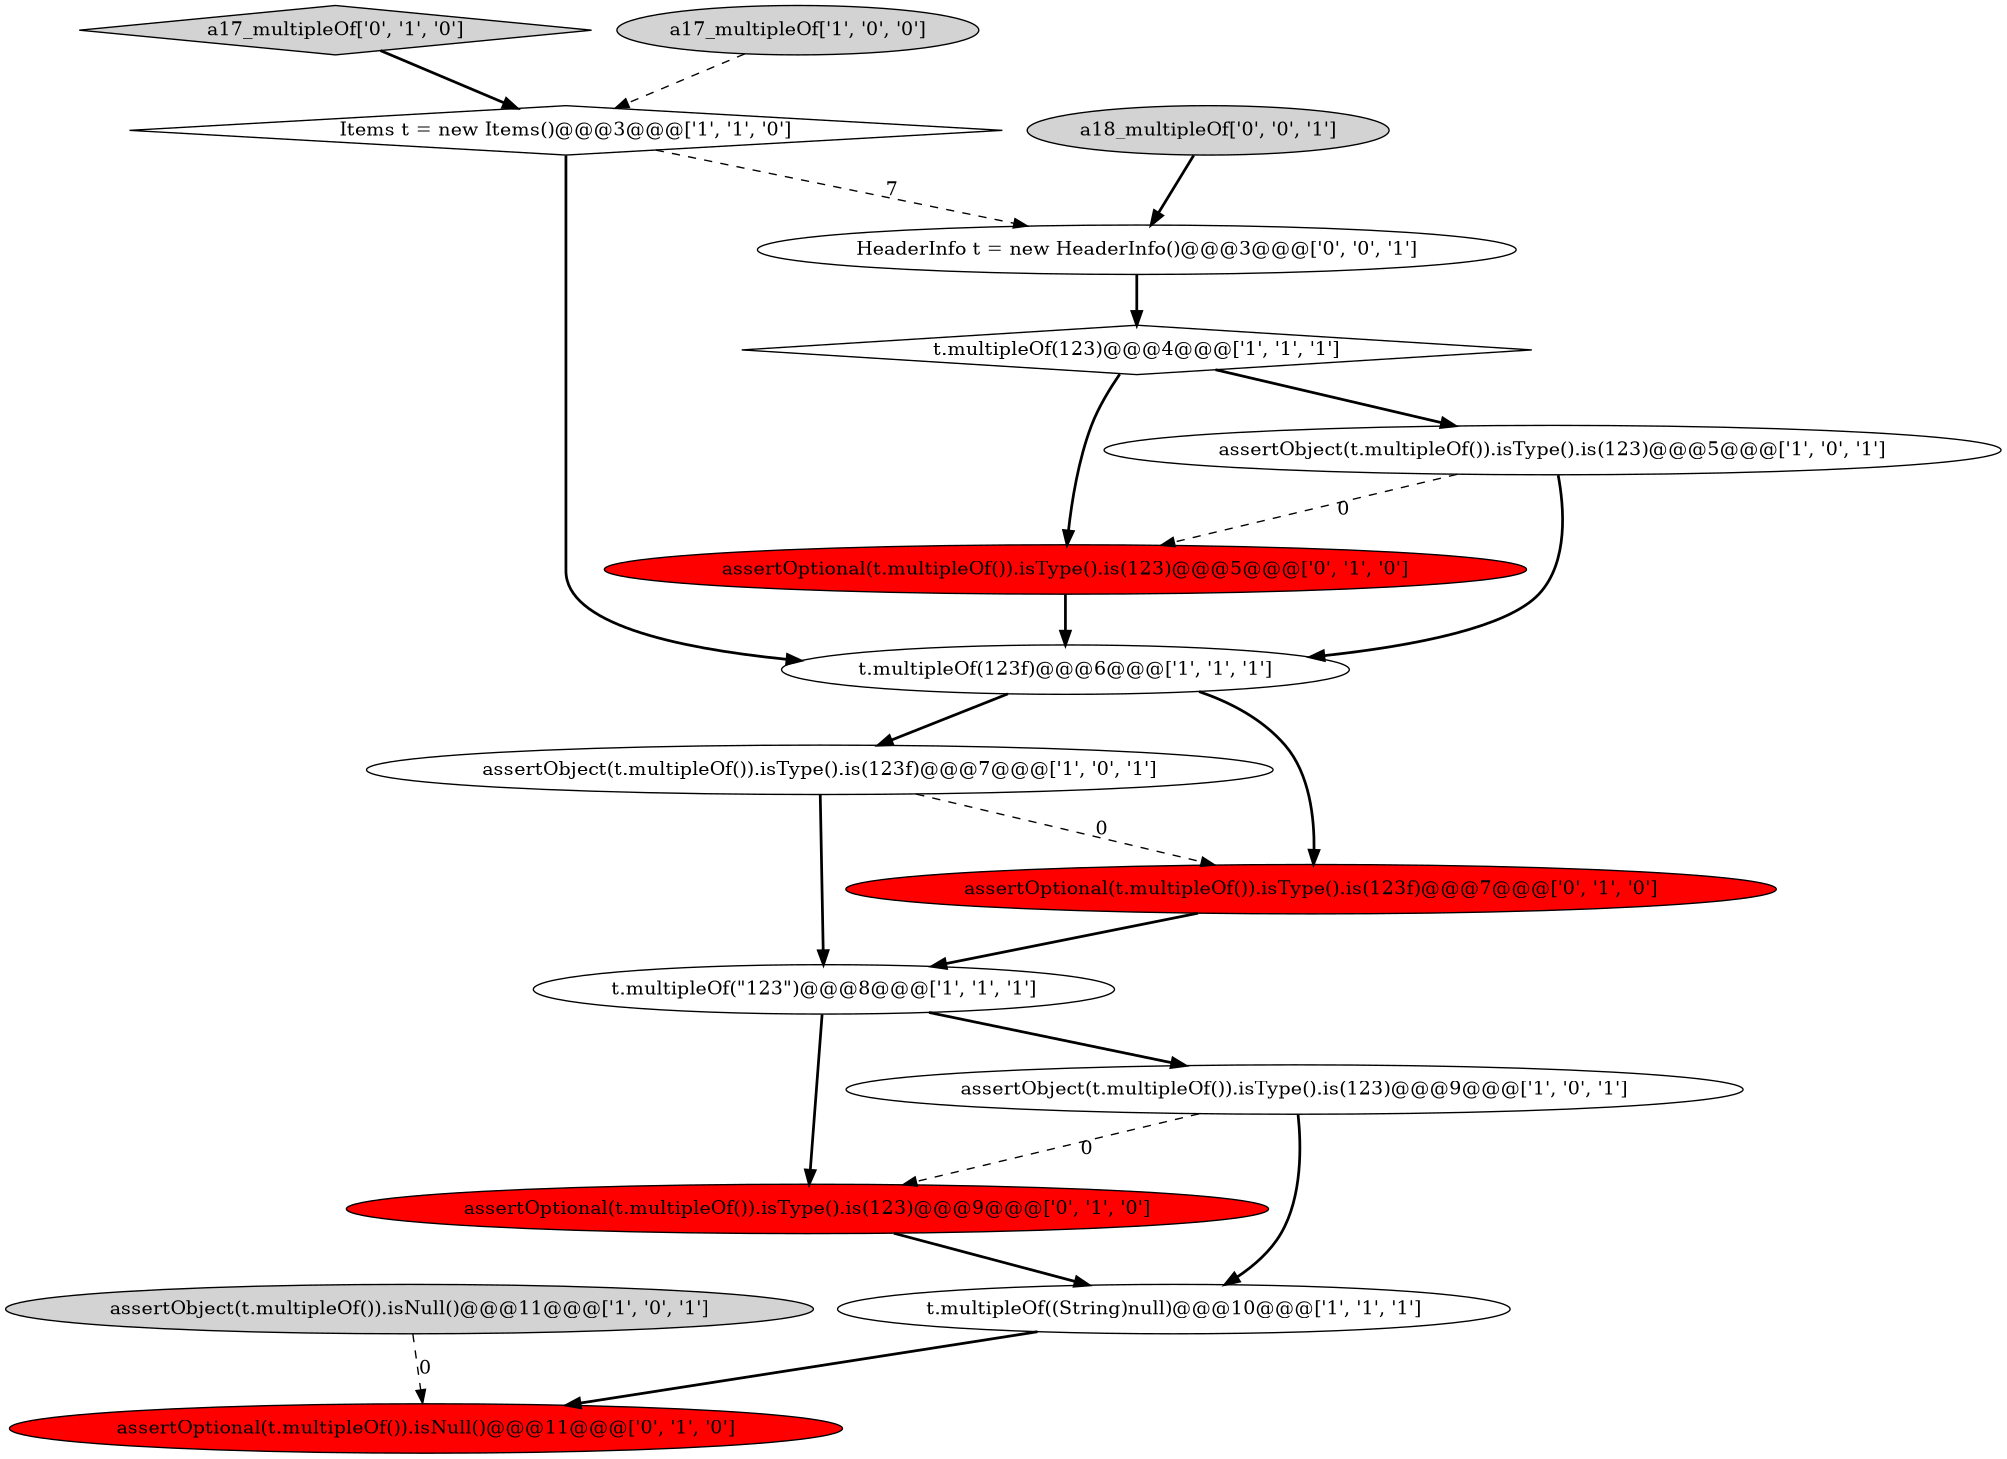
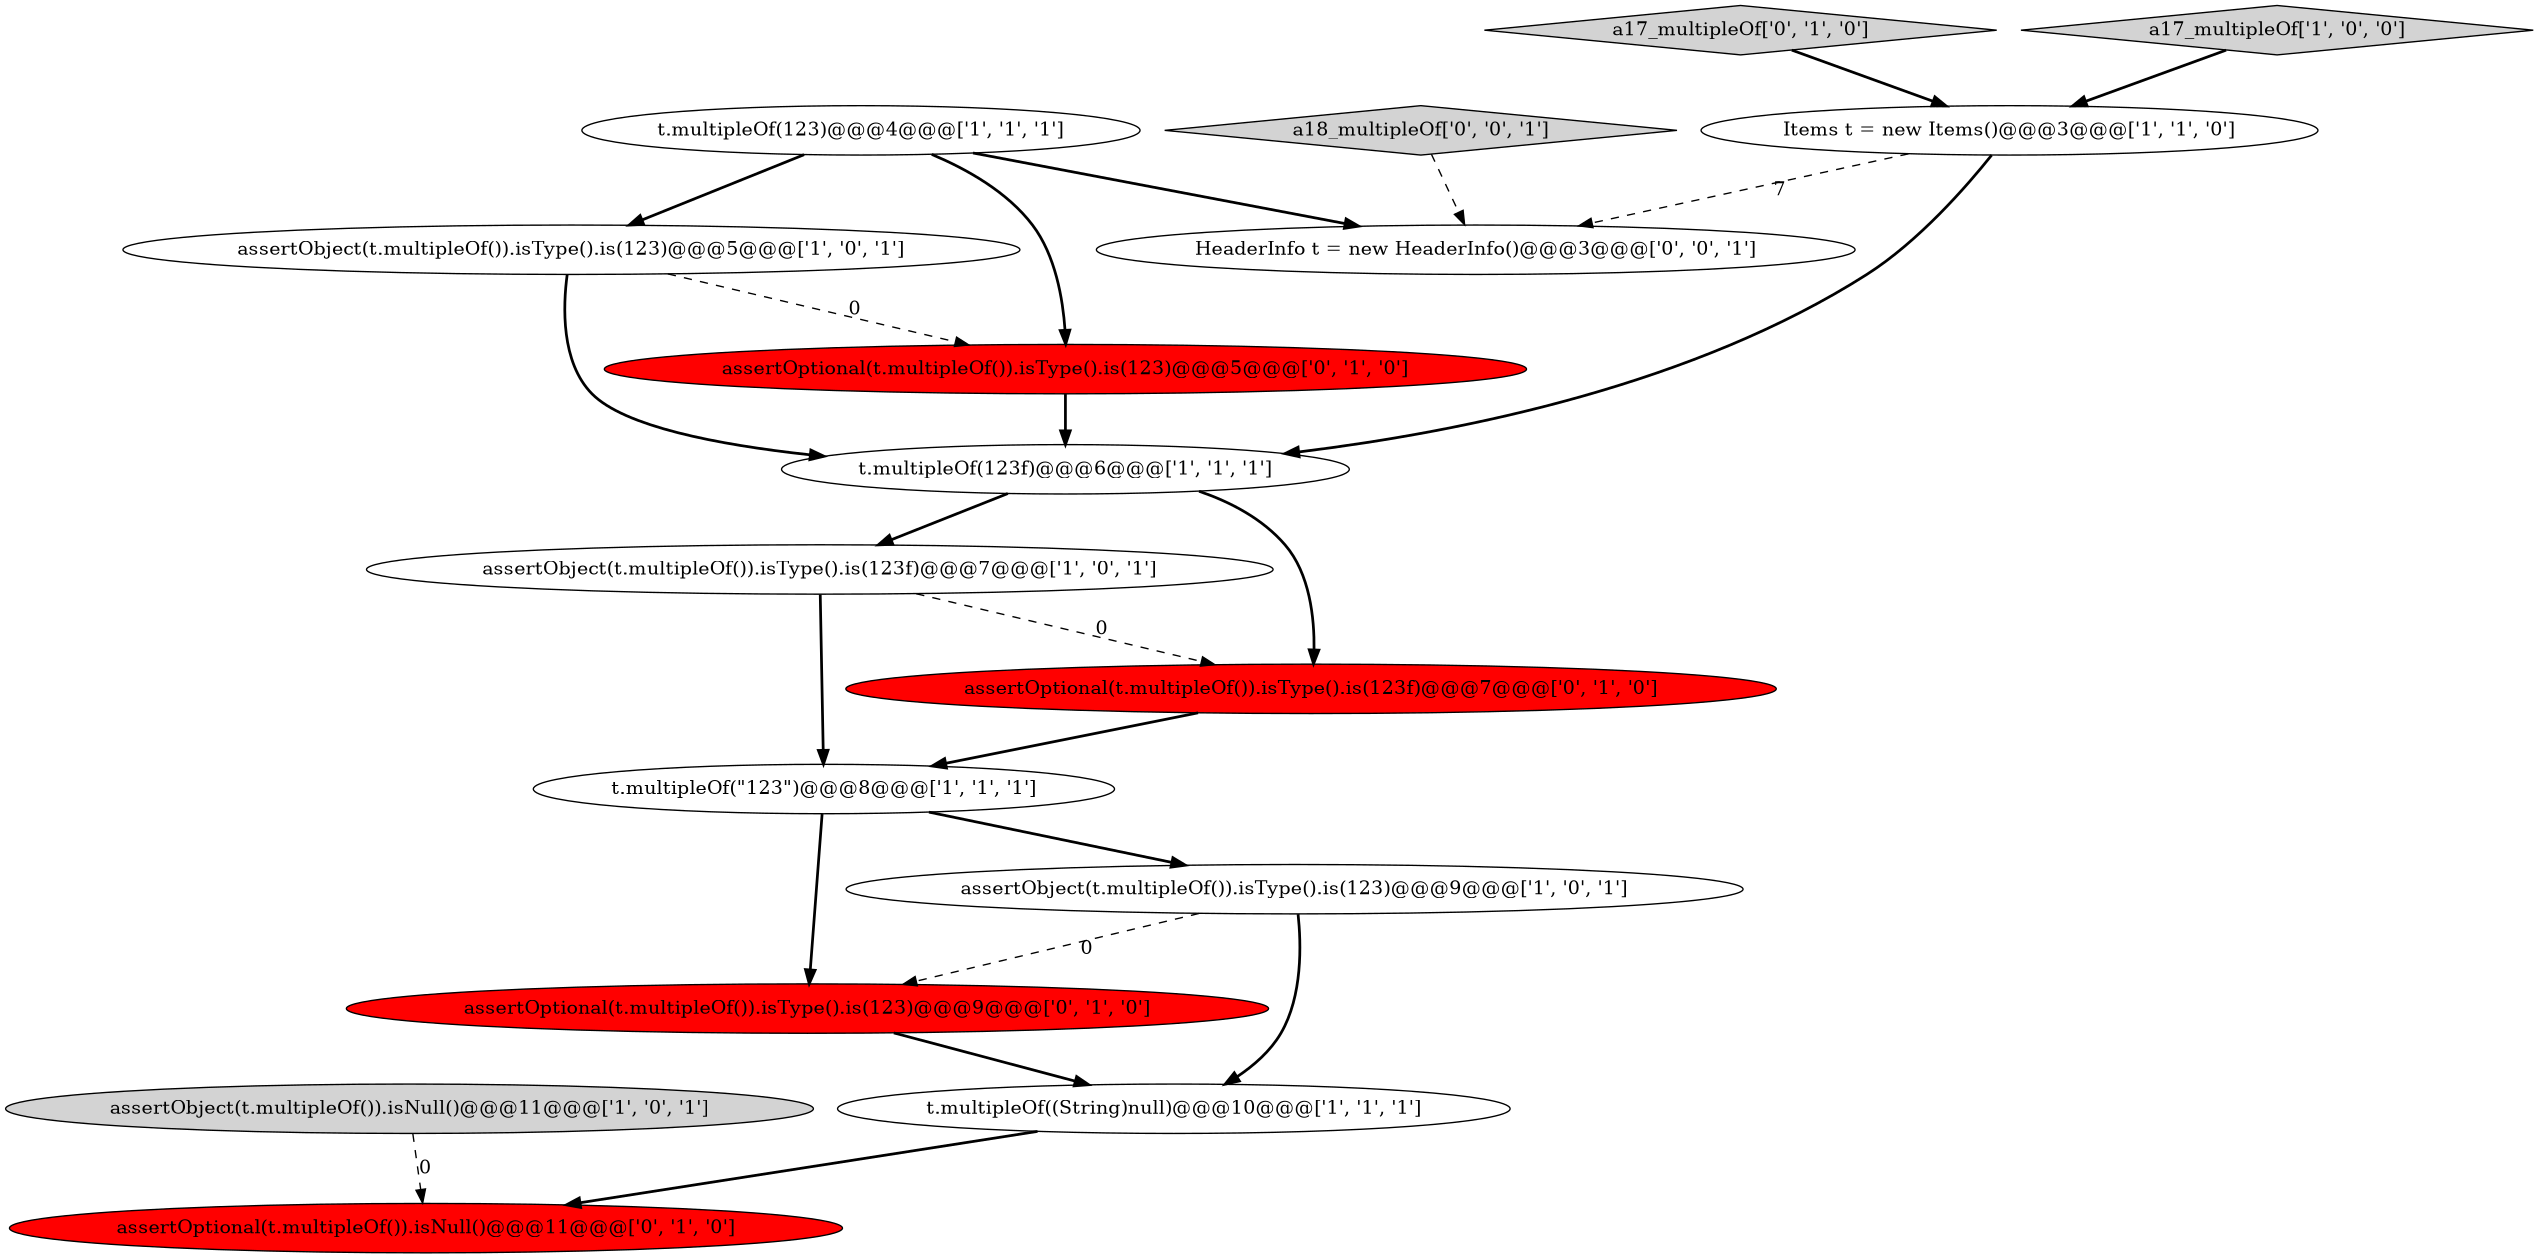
  digraph {
    node [fillcolor=white shape=ellipse style=filled]
    edge [style=bold]
    n1 [fillcolor=lightgray label="assertObject(t.multipleOf()).isNull()@@@11@@@['1', '0', '1']"]
    n2 [fillcolor=red label="assertOptional(t.multipleOf()).isNull()@@@11@@@['0', '1', '0']"]
    n3 [fillcolor=red label="assertOptional(t.multipleOf()).isType().is(123)@@@9@@@['0', '1', '0']"]
    n4 [label="t.multipleOf((String)null)@@@10@@@['1', '1', '1']"]
-   n5 [label="t.multipleOf(123)@@@4@@@['1', '1', '1']" shape=diamond]
+   n5 [label="t.multipleOf(123)@@@4@@@['1', '1', '1']"]
    n6 [label="assertObject(t.multipleOf()).isType().is(123)@@@5@@@['1', '0', '1']"]
    n7 [fillcolor=red label="assertOptional(t.multipleOf()).isType().is(123)@@@5@@@['0', '1', '0']"]
    n8 [label="t.multipleOf(123f)@@@6@@@['1', '1', '1']"]
    n9 [fillcolor=lightgray label="a17_multipleOf['0', '1', '0']" shape=diamond]
-   n10 [label="Items t = new Items()@@@3@@@['1', '1', '0']" shape=diamond]
+   n10 [label="Items t = new Items()@@@3@@@['1', '1', '0']"]
    n11 [label="HeaderInfo t = new HeaderInfo()@@@3@@@['0', '0', '1']"]
    n12 [label="assertObject(t.multipleOf()).isType().is(123f)@@@7@@@['1', '0', '1']"]
    n13 [fillcolor=red label="assertOptional(t.multipleOf()).isType().is(123f)@@@7@@@['0', '1', '0']"]
-   n14 [fillcolor=lightgray label="a18_multipleOf['0', '0', '1']"]
+   n14 [fillcolor=lightgray label="a18_multipleOf['0', '0', '1']" shape=diamond]
    n15 [label="assertObject(t.multipleOf()).isType().is(123)@@@9@@@['1', '0', '1']"]
    n16 [label="t.multipleOf(\"123\")@@@8@@@['1', '1', '1']"]
-   n17 [fillcolor=lightgray label="a17_multipleOf['1', '0', '0']"]
+   n17 [fillcolor=lightgray label="a17_multipleOf['1', '0', '0']" shape=diamond]
    n1 -> n2 [label=0 style=dashed]
    n3 -> n4
    n4 -> n2
    n5 -> n6
    n5 -> n7
    n6 -> n7 [label=0 style=dashed]
    n6 -> n8
    n7 -> n8
    n8 -> n12
    n8 -> n13
    n9 -> n10
    n10 -> n8
    n10 -> n11 [label=7 style=dashed]
-   n11 -> n5
+   n5 -> n11
    n12 -> n13 [label=0 style=dashed]
    n12 -> n16
    n13 -> n16
-   n14 -> n11
+   n14 -> n11 [style=dashed]
    n15 -> n3 [label=0 style=dashed]
    n15 -> n4
    n16 -> n3
    n16 -> n15
-   n17 -> n10 [style=dashed]
+   n17 -> n10
  }
